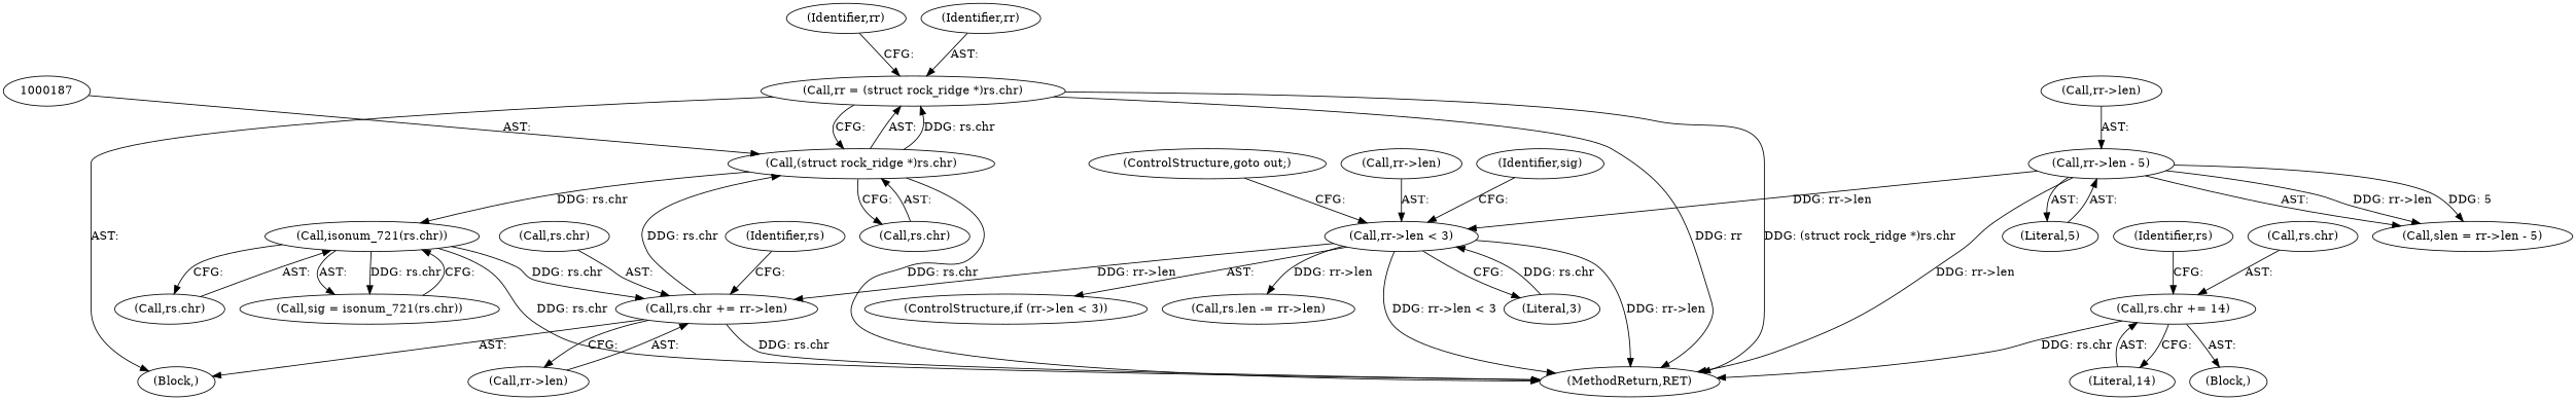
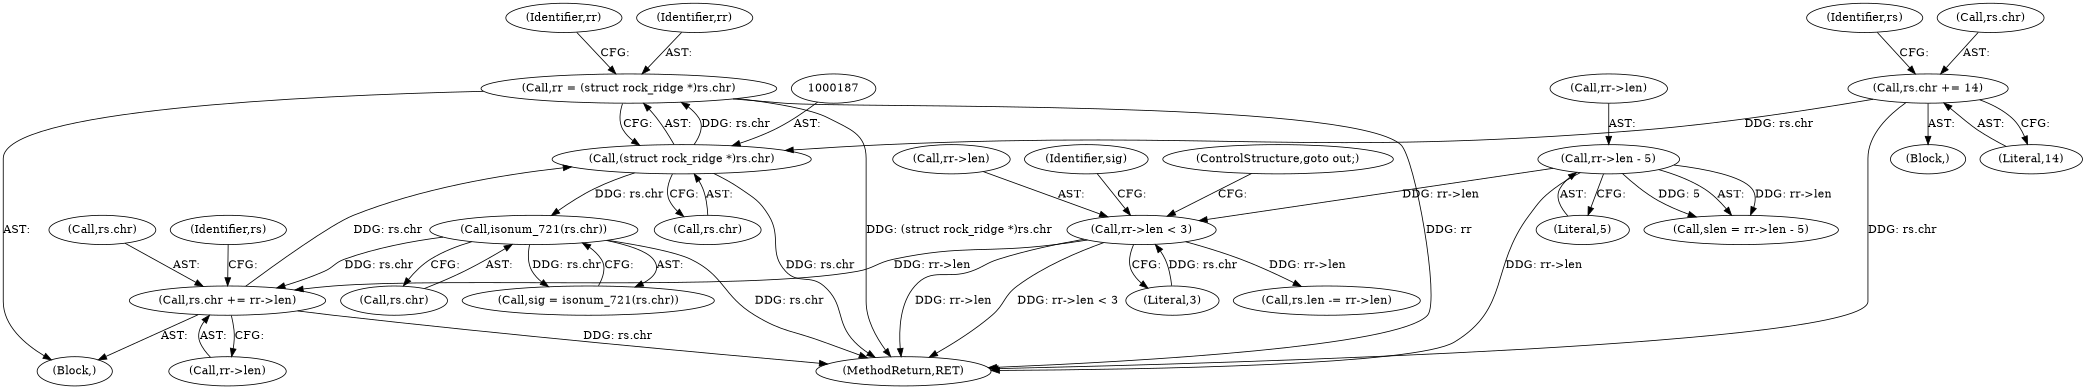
  digraph {
    n1 [label="(Call,rr = (struct rock_ridge *)rs.chr)"]
    n2 [label="(Call,(struct rock_ridge *)rs.chr)"]
    n3 [label="(MethodReturn,RET)"]
    n4 [label="(Block,)"]
    n5 [label="(Call,isonum_721(rs.chr))"]
    n6 [label="(Call,rs.chr)"]
    n7 [label="(Call,rs.chr += rr->len)"]
    n8 [label="(Call,rs.chr)"]
    n9 [label="(Call,sig = isonum_721(rs.chr))"]
    n10 [label="(Call,rr->len)"]
    n11 [label="(Call,rr->len < 3)"]
    n12 [label="(Call,rs.len -= rr->len)"]
    n13 [label="(Literal,3)"]
-   n14 [label="(ControlStructure,if (rr->len < 3))"]
    n15 [label="(Call,rr->len - 5)"]
    n16 [label="(Literal,5)"]
    n17 [label="(Call,slen = rr->len - 5)"]
    n18 [label="(Call,rs.chr += 14)"]
    n19 [label="(Block,)"]
    n20 [label="(Literal,14)"]
    n21 [label="(Identifier,rs)"]
    n22 [label="(Identifier,rs)"]
    n23 [label="(Call,rs.chr)"]
    n24 [label="(Identifier,rr)"]
    n25 [label="(Identifier,sig)"]
    n26 [label="(Identifier,rr)"]
    n27 [label="(Call,rs.chr)"]
    n28 [label="(Call,rr->len)"]
    n29 [label="(ControlStructure,goto out;)"]
    n30 [label="(Call,rr->len)"]
    1000187
    n1 -> n2 [label="CFG: "]
    n1 -> n3 [label="DDG: (struct rock_ridge *)rs.chr"]
    n1 -> n3 [label="DDG: rr"]
    n1 -> n4 [label="AST: "]
    n2 -> n1 [label="AST: "]
    n2 -> n1 [label="DDG: rs.chr"]
    n2 -> n3 [label="DDG: rs.chr"]
    n2 -> n5 [label="DDG: rs.chr"]
    n2 -> n6 [label="CFG: "]
    n5 -> n3 [label="DDG: rs.chr"]
    n5 -> n7 [label="DDG: rs.chr"]
    n5 -> n8 [label="CFG: "]
    n5 -> n9 [label="AST: "]
    n5 -> n9 [label="DDG: rs.chr"]
    n6 -> n2 [label="AST: "]
    n7 -> n2 [label="DDG: rs.chr"]
    n7 -> n3 [label="DDG: rs.chr"]
    n7 -> n4 [label="AST: "]
    n7 -> n10 [label="CFG: "]
    n8 -> n5 [label="AST: "]
    n9 -> n5 [label="CFG: "]
    n10 -> n7 [label="AST: "]
    n11 -> n3 [label="DDG: rr->len"]
    n11 -> n3 [label="DDG: rr->len < 3"]
    n11 -> n7 [label="DDG: rr->len"]
    n11 -> n12 [label="DDG: rr->len"]
    n11 -> n13 [label="CFG: "]
-   n11 -> n14 [label="AST: "]
    n13 -> n11 [label="DDG: rs.chr"]
    n15 -> n3 [label="DDG: rr->len"]
    n15 -> n11 [label="DDG: rr->len"]
-   n15 -> n16 [label="AST: "]
+   n15 -> n16 [label="CFG: "]
    n15 -> n17 [label="AST: "]
    n15 -> n17 [label="DDG: rr->len"]
    n15 -> n17 [label="DDG: 5"]
    n16 -> n15 [label="AST: "]
+   n18 -> n2 [label="DDG: rs.chr"]
    n18 -> n3 [label="DDG: rs.chr"]
    n18 -> n19 [label="AST: "]
    n18 -> n20 [label="CFG: "]
    n20 -> n18 [label="AST: "]
    n21 -> n7 [label="CFG: "]
    n22 -> n18 [label="CFG: "]
    n23 -> n7 [label="AST: "]
    n24 -> n1 [label="CFG: "]
    n25 -> n11 [label="CFG: "]
    n26 -> n1 [label="AST: "]
    n27 -> n18 [label="AST: "]
    n28 -> n15 [label="AST: "]
    n29 -> n11 [label="CFG: "]
    n30 -> n11 [label="AST: "]
    1000187 -> n2 [label="AST: "]
  }
